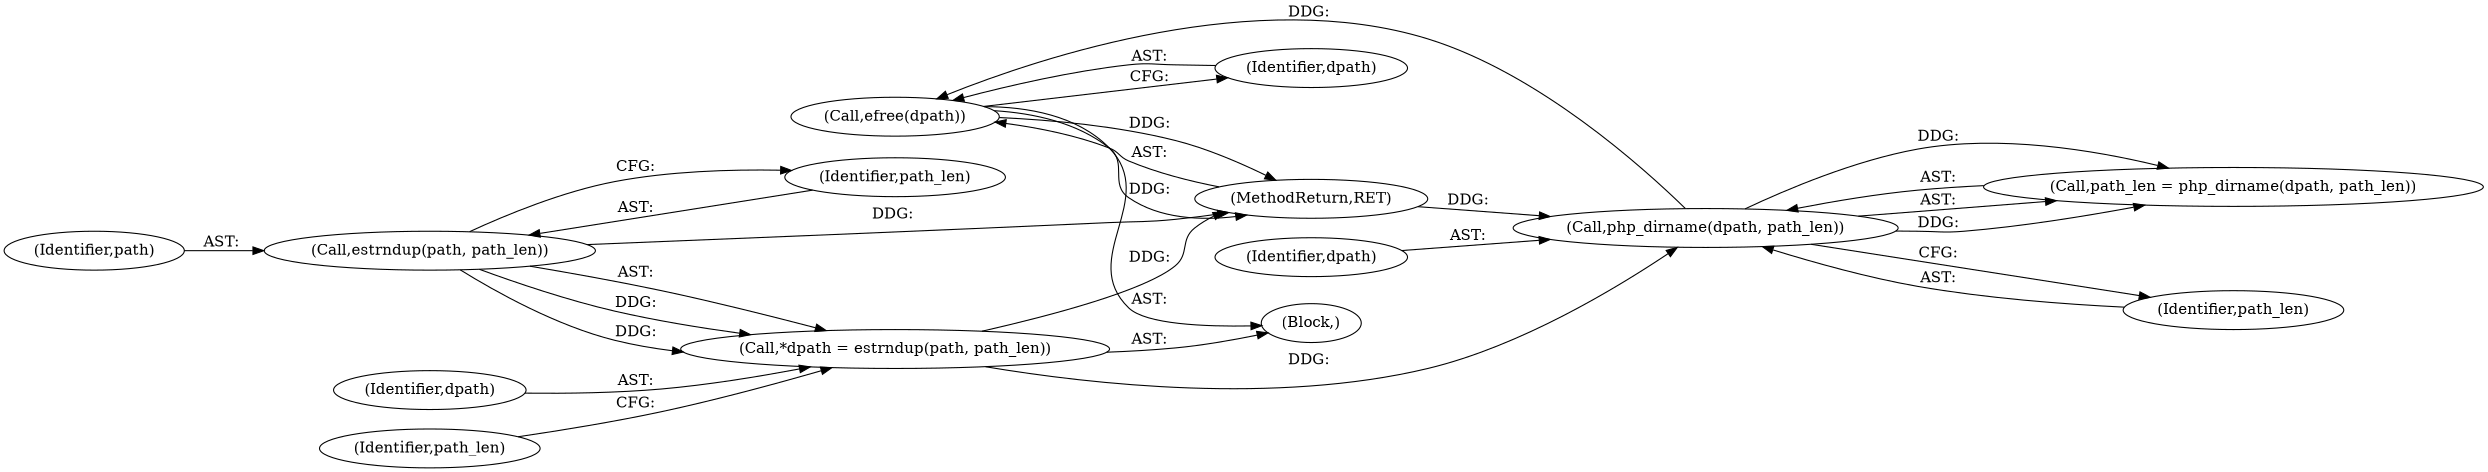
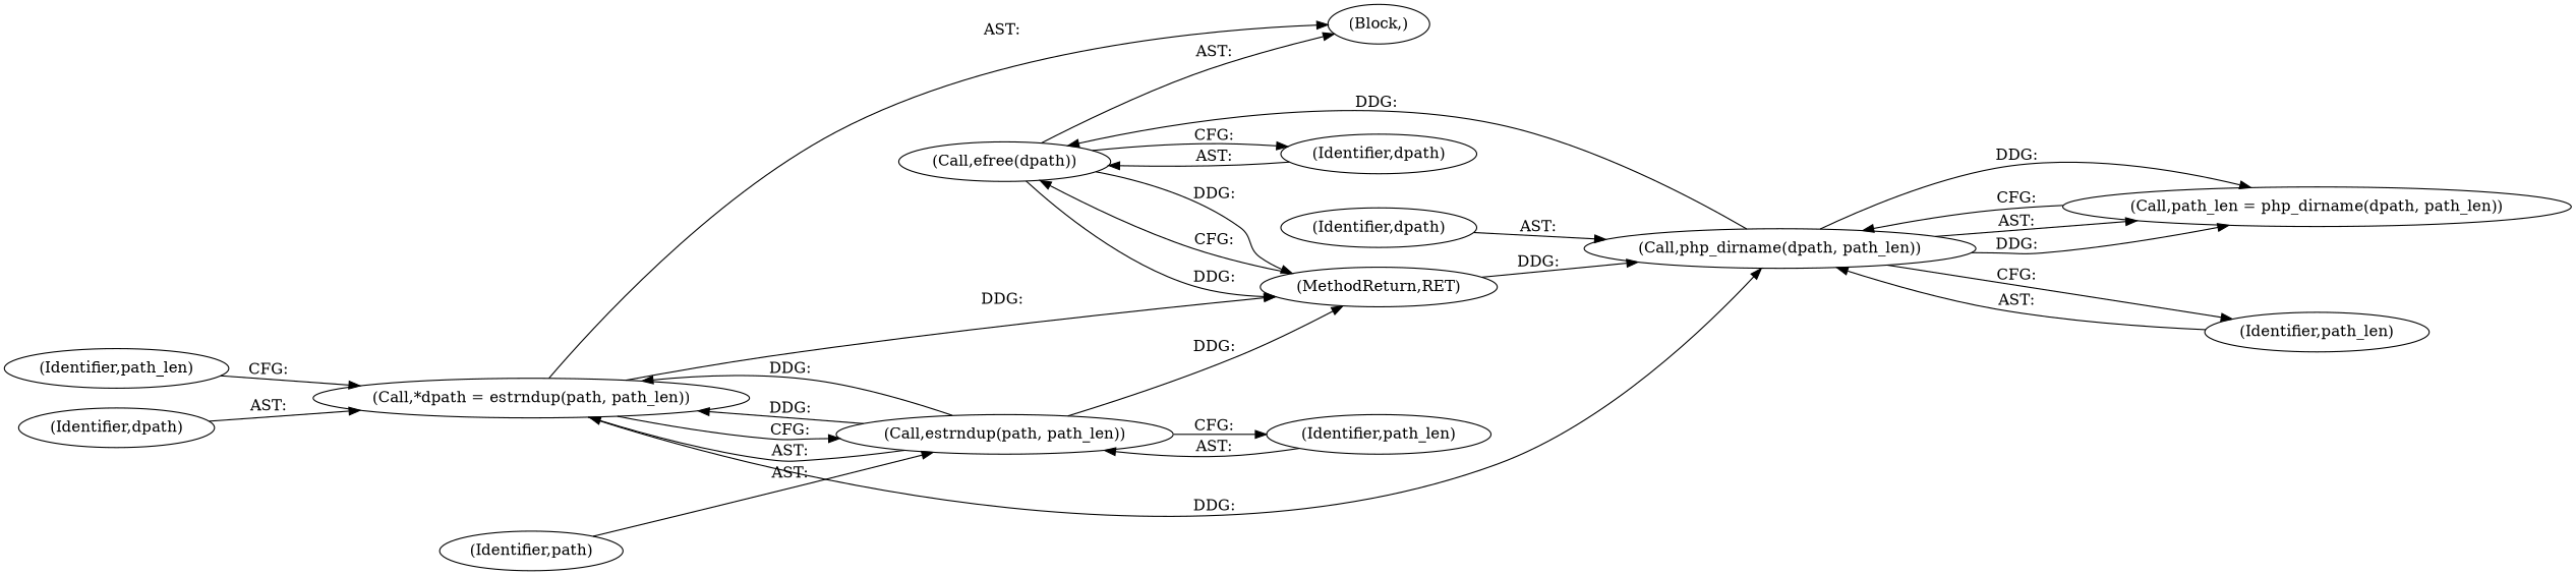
  digraph {
    rankdir=LR
    n1 [label="(Call,efree(dpath))"]
    n2 [label="(MethodReturn,RET)"]
    n3 [label="(Block,)"]
    n4 [label="(Identifier,dpath)"]
    n5 [label="(Call,php_dirname(dpath, path_len))"]
    n6 [label="(Call,path_len = php_dirname(dpath, path_len))"]
    n7 [label="(Identifier,path_len)"]
    n8 [label="(Call,*dpath = estrndup(path, path_len))"]
    n9 [label="(Call,estrndup(path, path_len))"]
    n10 [label="(Identifier,path_len)"]
    n11 [label="(Identifier,path_len)"]
    n12 [label="(Identifier,dpath)"]
    n13 [label="(Identifier,dpath)"]
    n14 [label="(Identifier,path)"]
    n1 -> n2 [label="DDG: "]
    n1 -> n2 [label="DDG: "]
    n1 -> n3 [label="AST: "]
    n1 -> n4 [label="CFG: "]
-   n2 -> n1 [label="AST: "]
+   n2 -> n1 [label="CFG: "]
    n2 -> n5 [label="DDG: "]
    n4 -> n1 [label="AST: "]
    n5 -> n1 [label="DDG: "]
    n5 -> n6 [label="AST: "]
    n5 -> n6 [label="DDG: "]
    n5 -> n6 [label="DDG: "]
    n5 -> n7 [label="CFG: "]
-   n6 -> n5 [label="AST: "]
+   n6 -> n5 [label="CFG: "]
    n7 -> n5 [label="AST: "]
    n8 -> n2 [label="DDG: "]
    n8 -> n3 [label="AST: "]
    n8 -> n5 [label="DDG: "]
+   n8 -> n9 [label="CFG: "]
    n9 -> n2 [label="DDG: "]
    n9 -> n8 [label="AST: "]
    n9 -> n8 [label="DDG: "]
    n9 -> n8 [label="DDG: "]
    n9 -> n10 [label="CFG: "]
    n10 -> n9 [label="AST: "]
    n11 -> n8 [label="CFG: "]
    n12 -> n8 [label="AST: "]
    n13 -> n5 [label="AST: "]
    n14 -> n9 [label="AST: "]
  }
